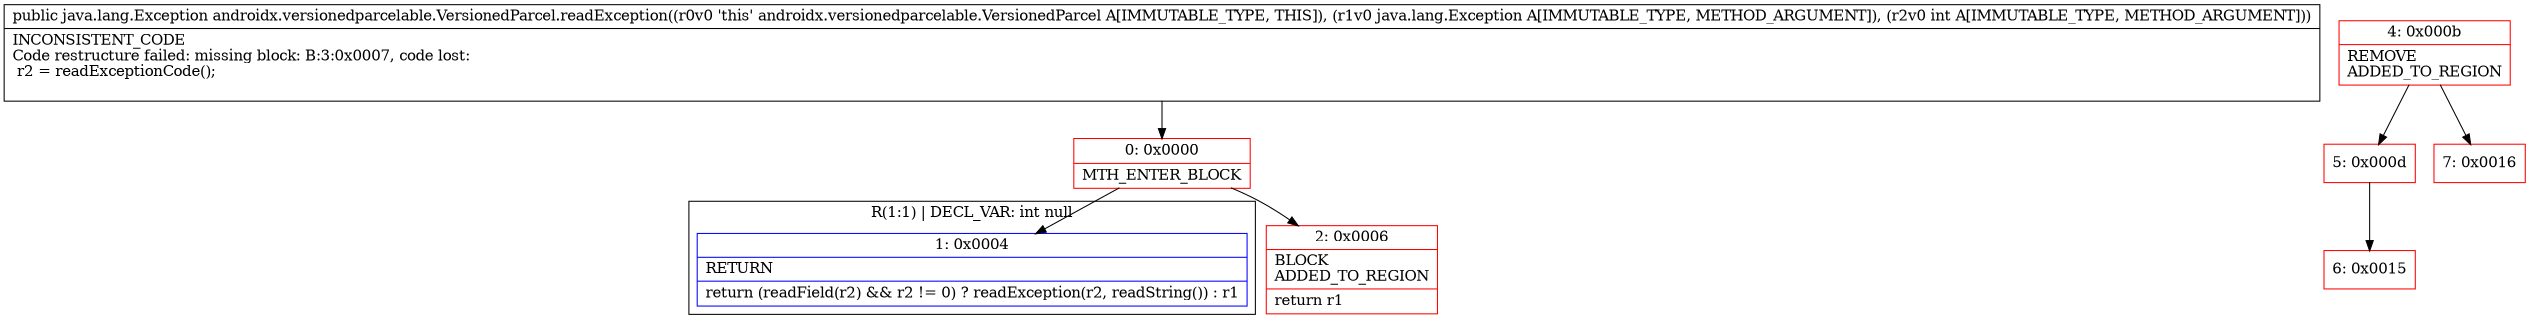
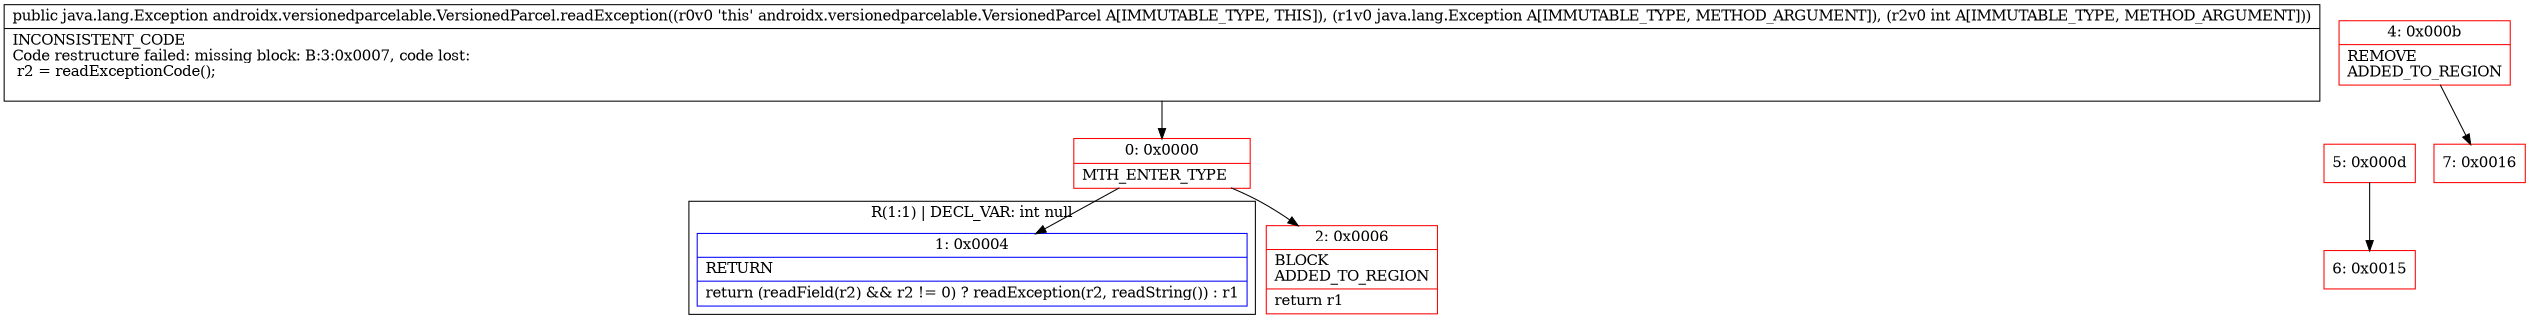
  digraph {
    node [color=red shape=record]
    n1 [color=blue label="{1\:\ 0x0004|RETURN\l|return (readField(r2) && r2 != 0) ? readException(r2, readString()) : r1\l}"]
    n2 [label="{2\:\ 0x0006|BLOCK\lADDED_TO_REGION\l|return r1\l}"]
-   n3 [label="{0\:\ 0x0000|MTH_ENTER_BLOCK\l}"]
+   n3 [label="{0\:\ 0x0000|MTH_ENTER_TYPE\l}"]
    n4 [label="{4\:\ 0x000b|REMOVE\lADDED_TO_REGION\l}"]
    n5 [label="{5\:\ 0x000d}"]
    n6 [label="{7\:\ 0x0016}"]
    n7 [label="{6\:\ 0x0015}"]
    n8 [label="{public java.lang.Exception androidx.versionedparcelable.VersionedParcel.readException((r0v0 'this' androidx.versionedparcelable.VersionedParcel A[IMMUTABLE_TYPE, THIS]), (r1v0 java.lang.Exception A[IMMUTABLE_TYPE, METHOD_ARGUMENT]), (r2v0 int A[IMMUTABLE_TYPE, METHOD_ARGUMENT]))  | INCONSISTENT_CODE\lCode restructure failed: missing block: B:3:0x0007, code lost:\l    r2 = readExceptionCode();\l\l}" color=""]
    subgraph cluster_1 {
      label="R(1:1) | DECL_VAR: int null\l"
      n1
    }
    n3 -> n1
    n3 -> n2
-   n4 -> n5
    n4 -> n6
    n5 -> n7
    n8 -> n3
  }
